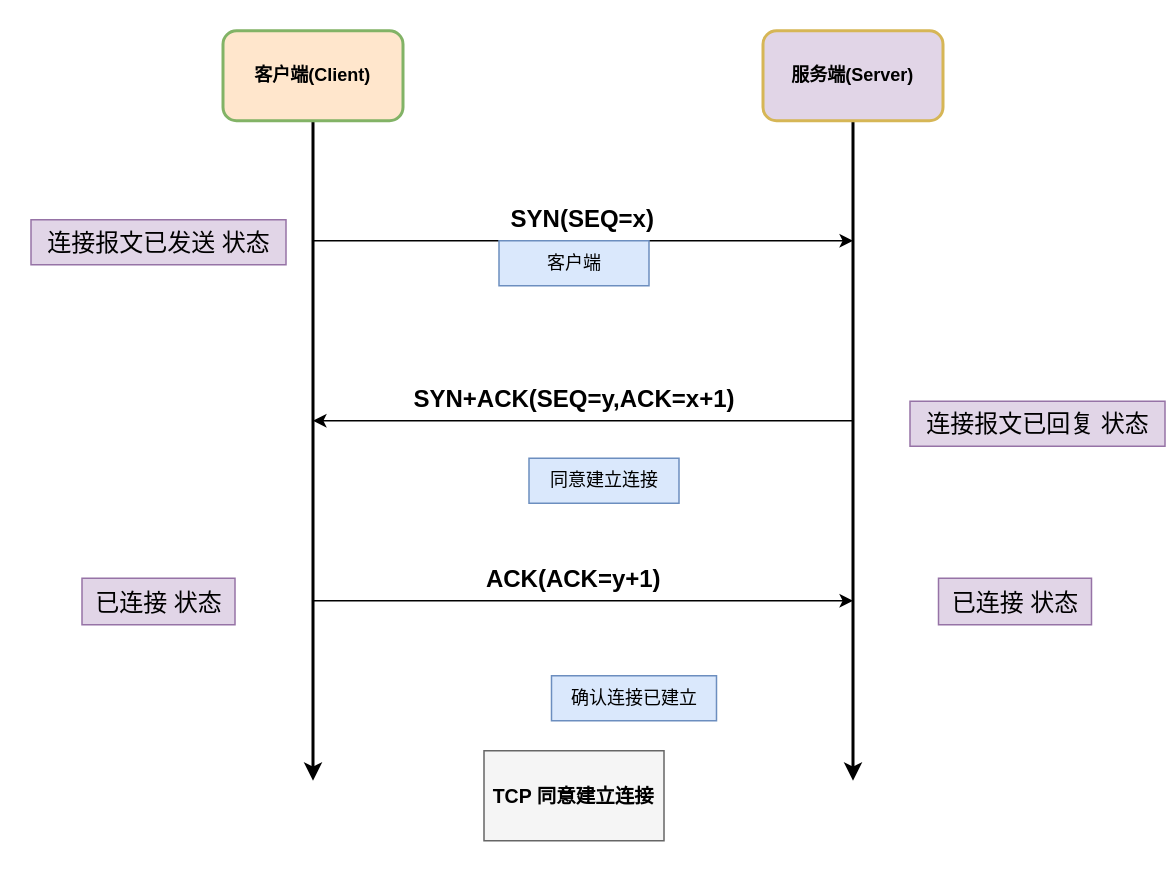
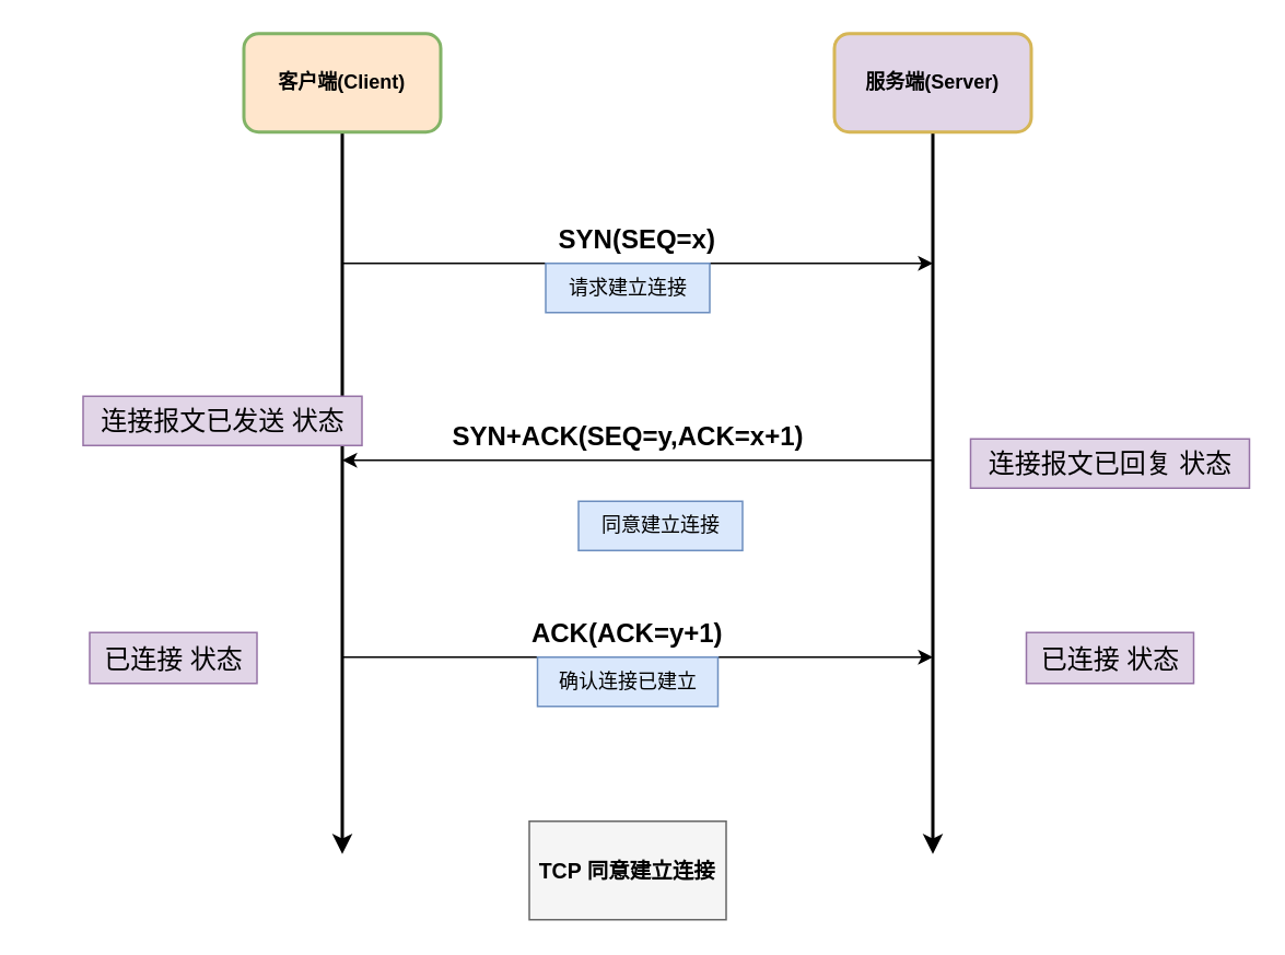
  <mxCell id="0" />
  <mxCell id="1" parent="0" />
  <mxCell id="2" style="rounded=0;orthogonalLoop=1;jettySize=auto;html=1;exitX=0.5;exitY=1;exitDx=0;exitDy=0;fontStyle=0;strokeWidth=2;" parent="1" source="3" edge="1"><mxGeometry relative="1" as="geometry"><mxPoint x="208" y="520" as="targetPoint" /></mxGeometry></mxCell>
  <mxCell id="3" value="&lt;b&gt;客户端(Client)&lt;/b&gt;" style="rounded=1;whiteSpace=wrap;html=1;fillColor=#ffe6cc;strokeColor=#82b366;strokeWidth=2;" parent="1" vertex="1"><mxGeometry x="148" y="20" width="120" height="60" as="geometry" /></mxCell>
  <mxCell id="4" style="edgeStyle=orthogonalEdgeStyle;rounded=0;orthogonalLoop=1;jettySize=auto;html=1;strokeWidth=2;" parent="1" source="5" edge="1"><mxGeometry relative="1" as="geometry"><mxPoint x="568" y="520" as="targetPoint" /></mxGeometry></mxCell>
  <mxCell id="5" value="&lt;b&gt;服务端(Server)&lt;/b&gt;" style="rounded=1;whiteSpace=wrap;html=1;fillColor=#e1d5e7;strokeColor=#d6b656;strokeWidth=2;" parent="1" vertex="1"><mxGeometry x="508" y="20" width="120" height="60" as="geometry" /></mxCell>
  <mxCell id="6" value="" style="endArrow=classic;html=1;rounded=0;strokeWidth=1;" parent="1" edge="1"><mxGeometry width="50" height="50" relative="1" as="geometry"><mxPoint x="208" y="160" as="sourcePoint" /><mxPoint x="568" y="160" as="targetPoint" /></mxGeometry></mxCell>
  <mxCell id="7" value="&lt;b&gt;&lt;font style=&quot;font-size: 16px;&quot;&gt;SYN(SEQ=x)&lt;/font&gt;&lt;/b&gt;" style="text;html=1;strokeColor=none;fillColor=none;align=center;verticalAlign=middle;whiteSpace=wrap;rounded=0;rotation=0;" parent="1" vertex="1"><mxGeometry x="358" y="130" width="60" height="30" as="geometry" /></mxCell>
  <mxCell id="8" value="&lt;b style=&quot;border-color: var(--border-color);&quot;&gt;&lt;font style=&quot;border-color: var(--border-color); font-size: 16px;&quot;&gt;SYN+ACK(SEQ=y,ACK=x+1)&lt;/font&gt;&lt;/b&gt;" style="text;html=1;align=center;verticalAlign=middle;resizable=0;points=[];autosize=1;strokeColor=none;fillColor=none;rotation=0;" parent="1" vertex="1"><mxGeometry x="262" y="250" width="240" height="30" as="geometry" /></mxCell>
  <mxCell id="9" value="" style="endArrow=classic;html=1;rounded=0;" parent="1" edge="1"><mxGeometry width="50" height="50" relative="1" as="geometry"><mxPoint x="568" y="280" as="sourcePoint" /><mxPoint x="208" y="280" as="targetPoint" /></mxGeometry></mxCell>
  <mxCell id="10" value="" style="endArrow=classic;html=1;rounded=0;" parent="1" edge="1"><mxGeometry width="50" height="50" relative="1" as="geometry"><mxPoint x="208" y="400" as="sourcePoint" /><mxPoint x="568" y="400" as="targetPoint" /></mxGeometry></mxCell>
  <mxCell id="11" value="&lt;b&gt;&lt;font style=&quot;font-size: 16px;&quot;&gt;ACK(ACK=y+1)&lt;/font&gt;&lt;/b&gt;" style="text;html=1;strokeColor=none;fillColor=none;align=center;verticalAlign=middle;whiteSpace=wrap;rounded=0;rotation=0;" parent="1" vertex="1"><mxGeometry x="350" y="370" width="64" height="30" as="geometry" /></mxCell>
  <mxCell id="12" value="" style="rounded=0;whiteSpace=wrap;html=1;fillColor=#f5f5f5;strokeColor=#666666;fontColor=#333333;" parent="1" vertex="1"><mxGeometry x="322" y="500" width="120" height="60" as="geometry" /></mxCell>
  <mxCell id="13" value="&lt;b&gt;&lt;font style=&quot;font-size: 13px;&quot;&gt;TCP 同意建立连接&lt;/font&gt;&lt;/b&gt;" style="text;html=1;strokeColor=none;fillColor=none;align=center;verticalAlign=middle;whiteSpace=wrap;rounded=0;" parent="1" vertex="1"><mxGeometry x="327" y="515" width="110" height="30" as="geometry" /></mxCell>
- <mxCell id="14" value="客户端" style="text;html=1;align=center;verticalAlign=middle;resizable=0;points=[];autosize=1;strokeColor=#6c8ebf;fillColor=#dae8fc;" parent="1" vertex="1"><mxGeometry x="332" y="160" width="100" height="30" as="geometry" /></mxCell>
+ <mxCell id="14" value="请求建立连接" style="text;html=1;align=center;verticalAlign=middle;resizable=0;points=[];autosize=1;strokeColor=#6c8ebf;fillColor=#dae8fc;" parent="1" vertex="1"><mxGeometry x="332" y="160" width="100" height="30" as="geometry" /></mxCell>
  <mxCell id="15" value="同意建立连接" style="text;html=1;align=center;verticalAlign=middle;resizable=0;points=[];autosize=1;strokeColor=#6c8ebf;fillColor=#dae8fc;" parent="1" vertex="1"><mxGeometry x="352" y="305" width="100" height="30" as="geometry" /></mxCell>
- <mxCell id="16" value="确认连接已建立" style="text;html=1;align=center;verticalAlign=middle;resizable=0;points=[];autosize=1;strokeColor=#6c8ebf;fillColor=#dae8fc;rounded=0;" parent="1" vertex="1"><mxGeometry x="367" y="450" width="110" height="30" as="geometry" /></mxCell>
- <mxCell id="17" value="&lt;font style=&quot;font-size: 16px;&quot;&gt;连接报文已发送 状态&lt;/font&gt;" style="text;html=1;align=center;verticalAlign=middle;resizable=0;points=[];autosize=1;strokeColor=#9673a6;fillColor=#e1d5e7;" parent="1" vertex="1"><mxGeometry x="20" y="146" width="170" height="30" as="geometry" /></mxCell>
- <mxCell id="18" value="&lt;font style=&quot;font-size: 16px;&quot;&gt;连接报文已回复 状态&lt;/font&gt;" style="text;html=1;align=center;verticalAlign=middle;resizable=0;points=[];autosize=1;fillColor=#e1d5e7;strokeColor=#9673a6;" parent="1" vertex="1"><mxGeometry x="606" y="267" width="170" height="30" as="geometry" /></mxCell>
+ <mxCell id="16" value="确认连接已建立" style="text;html=1;align=center;verticalAlign=middle;resizable=0;points=[];autosize=1;strokeColor=#6c8ebf;fillColor=#dae8fc;rounded=0;" parent="1" vertex="1"><mxGeometry x="327" y="400" width="110" height="30" as="geometry" /></mxCell>
+ <mxCell id="17" value="&lt;font style=&quot;font-size: 16px;&quot;&gt;连接报文已发送 状态&lt;/font&gt;" style="text;html=1;align=center;verticalAlign=middle;resizable=0;points=[];autosize=1;strokeColor=#9673a6;fillColor=#e1d5e7;" parent="1" vertex="1"><mxGeometry x="50" y="241" width="170" height="30" as="geometry" /></mxCell>
+ <mxCell id="18" value="&lt;font style=&quot;font-size: 16px;&quot;&gt;连接报文已回复 状态&lt;/font&gt;" style="text;html=1;align=center;verticalAlign=middle;resizable=0;points=[];autosize=1;fillColor=#e1d5e7;strokeColor=#9673a6;" parent="1" vertex="1"><mxGeometry x="591" y="267" width="170" height="30" as="geometry" /></mxCell>
  <mxCell id="19" value="&lt;font style=&quot;font-size: 16px;&quot;&gt;已连接 状态&lt;/font&gt;" style="text;html=1;align=center;verticalAlign=middle;resizable=0;points=[];autosize=1;fillColor=#e1d5e7;strokeColor=#9673a6;" parent="1" vertex="1"><mxGeometry x="54" y="385" width="102" height="31" as="geometry" /></mxCell>
  <mxCell id="20" value="&lt;font style=&quot;font-size: 16px;&quot;&gt;已连接 状态&lt;/font&gt;" style="text;html=1;align=center;verticalAlign=middle;resizable=0;points=[];autosize=1;fillColor=#e1d5e7;strokeColor=#9673a6;" parent="1" vertex="1"><mxGeometry x="625" y="385" width="102" height="31" as="geometry" /></mxCell>
